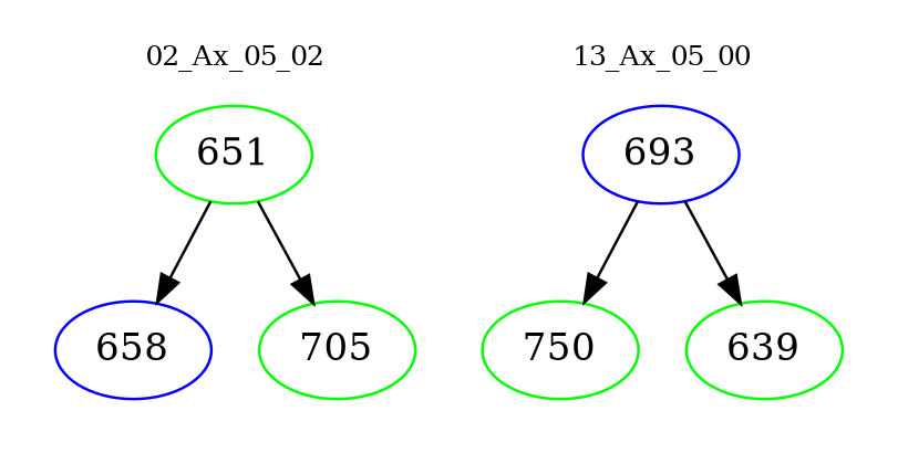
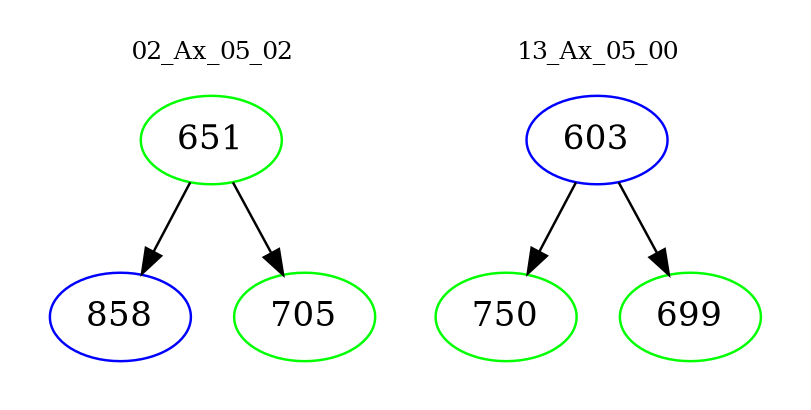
  digraph {
    node [color=green]
    edge [color=black]
    n1 [label=651]
-   n2 [color=blue label=658]
+   n2 [color=blue label=858]
    n3 [label=705]
-   n4 [color=blue label=693]
+   n4 [color=blue label=603]
    n5 [label=750]
-   n6 [label=639]
+   n6 [label=699]
    subgraph cluster_1 {
      color=white
      fontsize=10
      label="02_Ax_05_02"
      n1
      n2
      n3
    }
    subgraph cluster_2 {
      color=white
      fontsize=10
      label="13_Ax_05_00"
      n4
      n5
      n6
    }
    n1 -> n2
    n1 -> n3
    n4 -> n5
    n4 -> n6
  }
